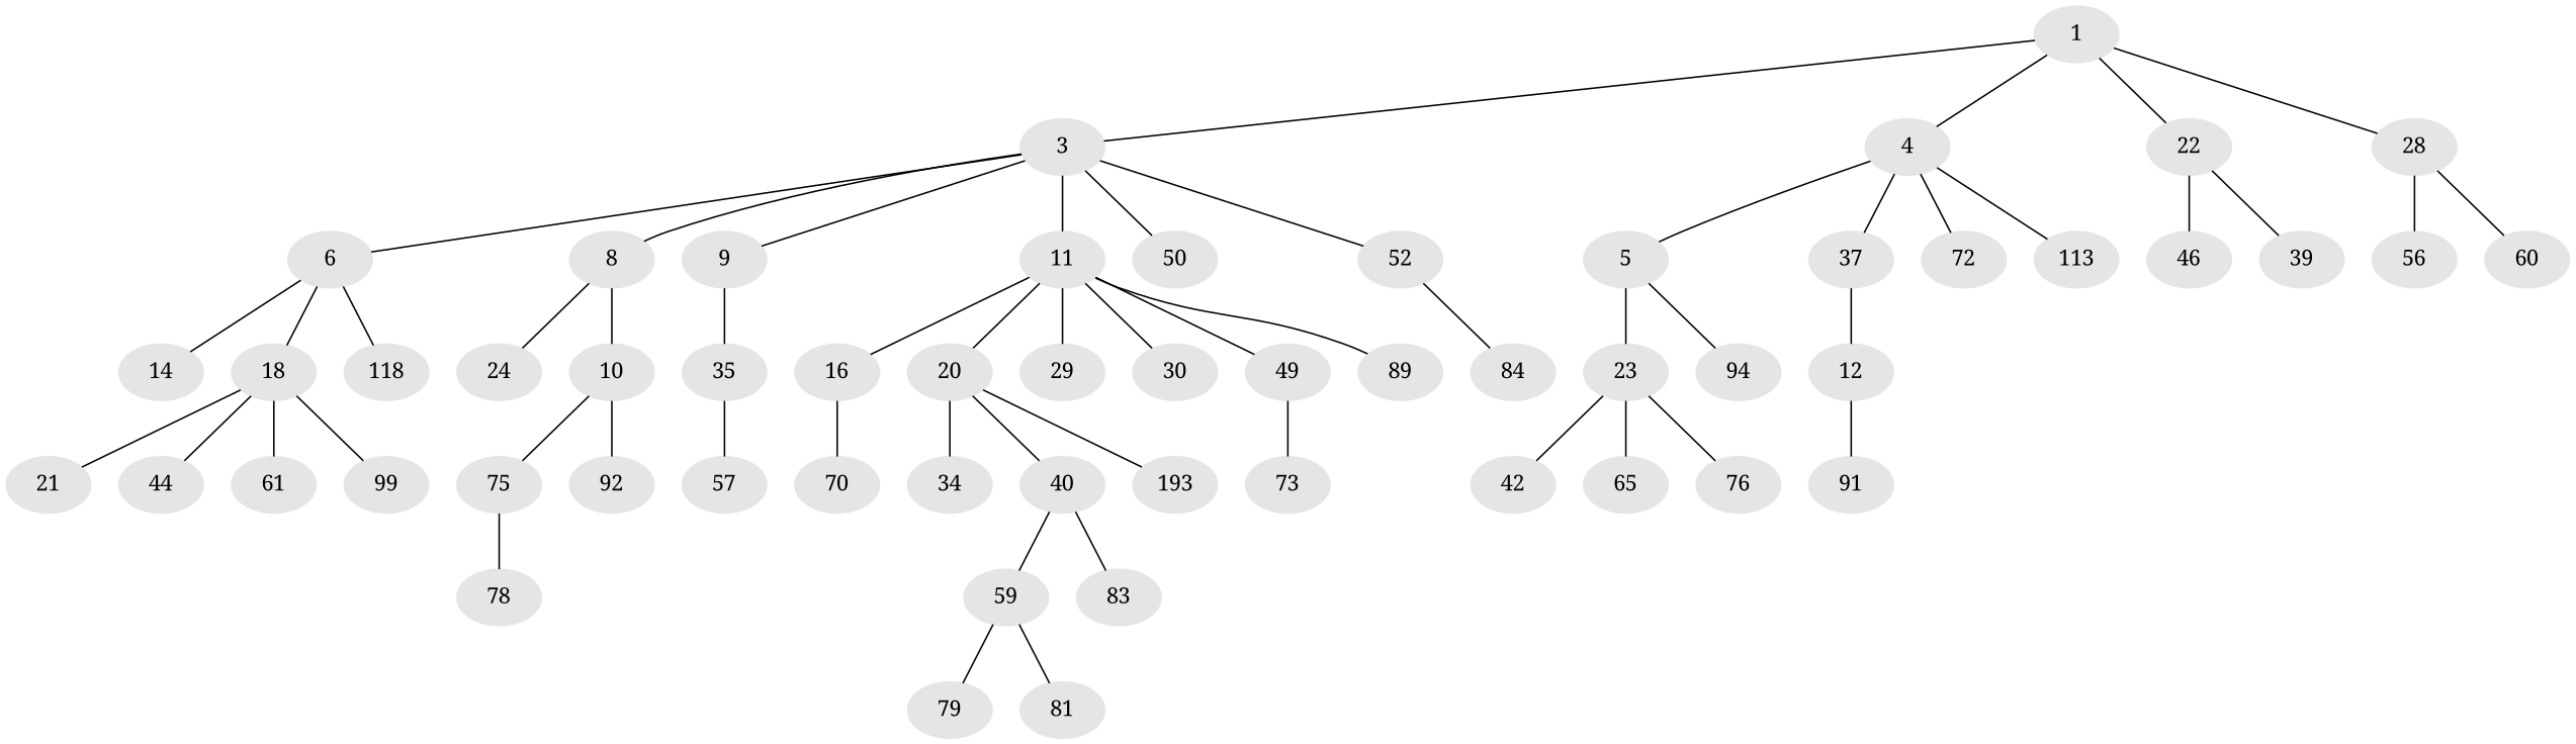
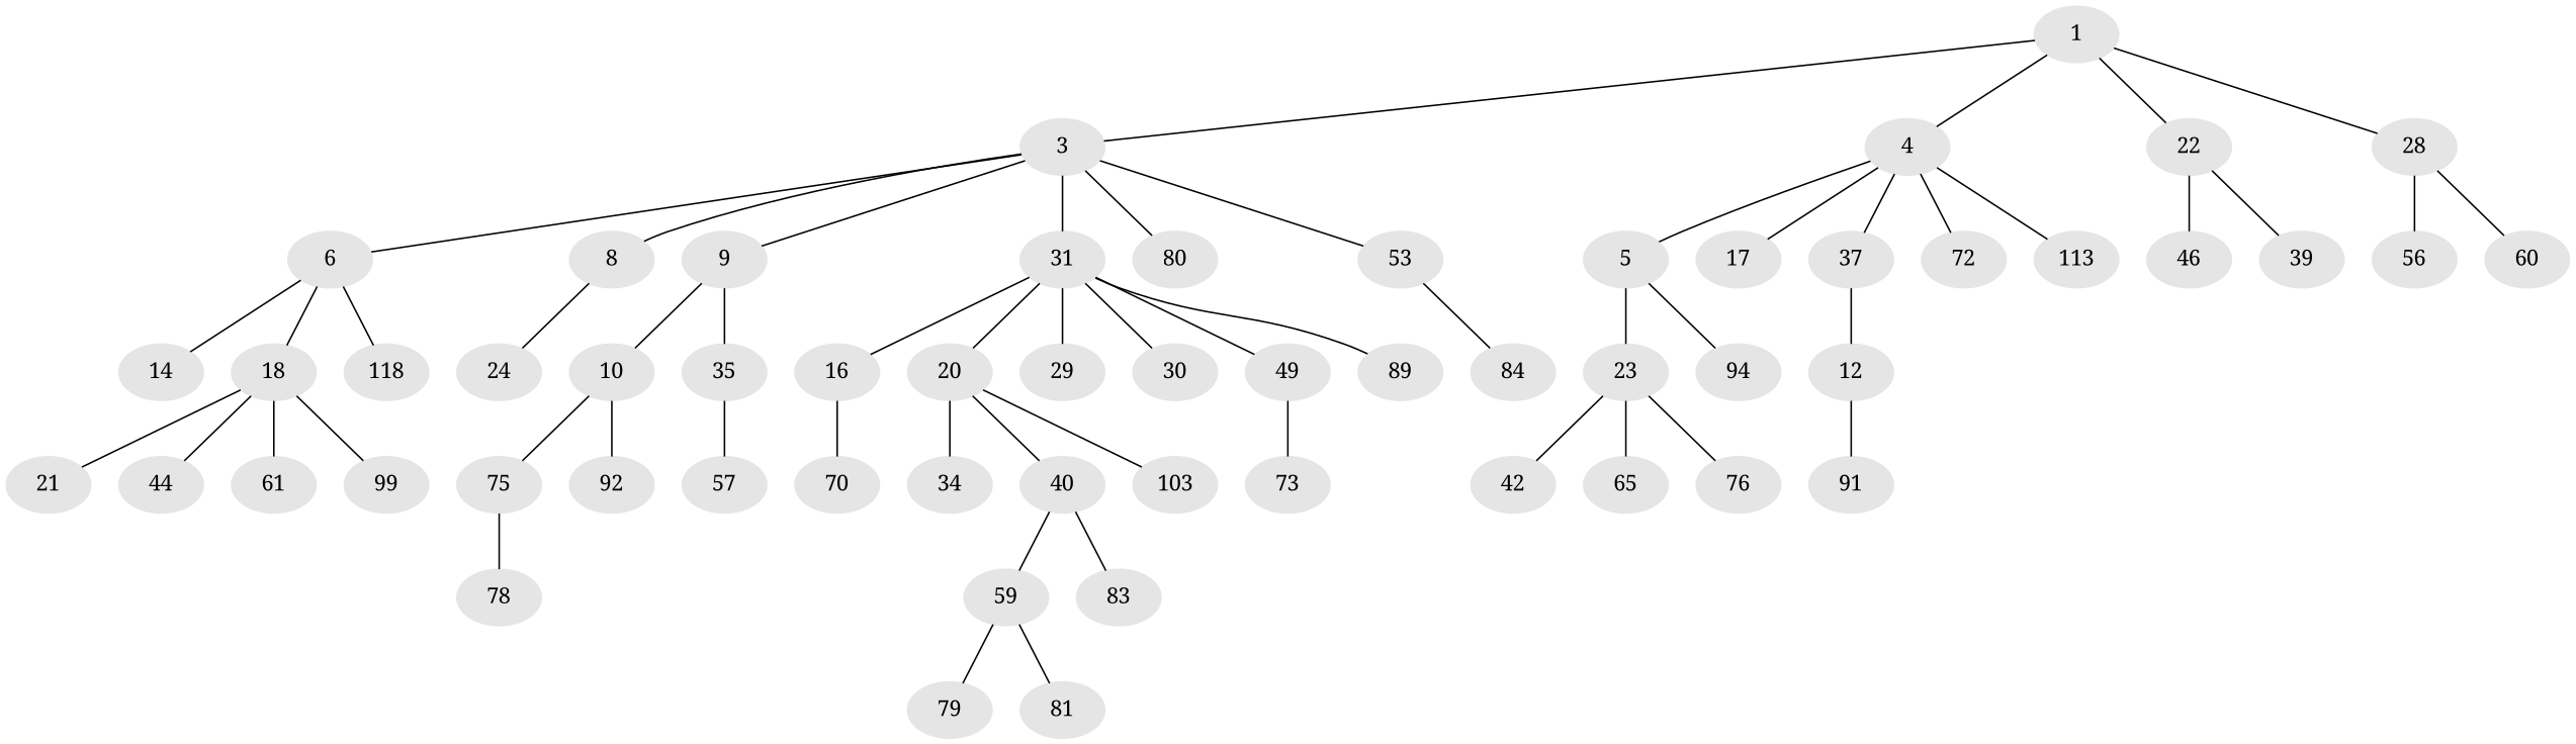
  graph {
    fontname="Noto Serif"
    node [color=gray90 fontname="Noto Serif" style=filled]
    edge [fontname="Noto Serif"]
    1 [super="+2+74"]
    3
    4
    22 [super="+25"]
    28
    6 [super="+31+7"]
    8 [super="+45+95"]
    9
-   11
-   50
-   52
+   11 [label=31]
+   50 [label=80]
+   52 [label=53]
    5 [super="+36+43+38"]
+   17 [super="+90"]
    37 [super="+41"]
    72
    113
    n17 [label=46 super="+62"]
    39
    56 [super="+96"]
    60
    14 [super="+15+53+47"]
    18 [super="+85+19"]
    118
    10
    24 [super="+54+110"]
    35
    16 [super="+77+80+32"]
    20
    29
    30 [super="+106+51"]
    49 [super="+68"]
    89
    84
    23
    94
    12
    91
    42
    65 [super="+104"]
    76
    21 [super="+97+93"]
    44
    61
    99
    75
    92
    57 [super="+64"]
    70 [super="+112+100"]
    78 [super="+98"]
    34
    40 [super="+58"]
-   103 [label=193]
+   103
    73 [super="+114+105"]
    59
    83
    79
    81 [super="+117"]
    1 -- 3
    1 -- 4
    1 -- 22
    1 -- 28
    3 -- 6
    3 -- 8
    3 -- 9
    3 -- 11
    3 -- 50
    3 -- 52
    4 -- 5
+   4 -- 17
    4 -- 37
    4 -- 72
    4 -- 113
    22 -- n17
    22 -- 39
    28 -- 56
    28 -- 60
    6 -- 14
    6 -- 18
    6 -- 118
-   8 -- 10
+   9 -- 10
    8 -- 24
    9 -- 35
    11 -- 16
    11 -- 20
    11 -- 29
    11 -- 30
    11 -- 49
    11 -- 89
    52 -- 84
    5 -- 23
    5 -- 94
    37 -- 12
    18 -- 21
    18 -- 44
    18 -- 61
    18 -- 99
    10 -- 75
    10 -- 92
    35 -- 57
    16 -- 70
    20 -- 34
    20 -- 40
    20 -- 103
    49 -- 73
    23 -- 42
    23 -- 65
    23 -- 76
    12 -- 91
    75 -- 78
    40 -- 59
    40 -- 83
    59 -- 79
    59 -- 81
  }
